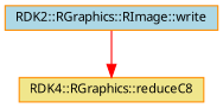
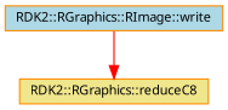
  digraph {
    rankdir=TB
    node [color=darkorange fontname="FreeSans.ttf" fontsize=10 shape=record style=filled]
    n1 [fillcolor=lightblue fontcolor=black height=0.2 label="RDK2::RGraphics::RImage::write" width=0.4]
-   n2 [fillcolor=khaki height=0.2 label="RDK4::RGraphics::reduceC8" width=0.4]
+   n2 [fillcolor=khaki height=0.2 label="RDK2::RGraphics::reduceC8" width=0.4]
    n1 -> n2 [color=red fontname="FreeSans.ttf" fontsize=10 labelfontname="FreeSans.ttf" labelfontsize=10 style=solid]
  }
